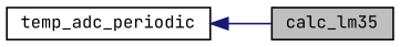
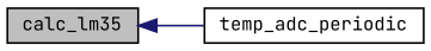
  digraph {
    rankdir=LR
    fontname="JetBrains Mono"
    node [color=black fontname="JetBrains Mono" fontsize=10 shape=record style=filled]
    n1 [fillcolor=grey75 fontcolor=black height=0.2 label=calc_lm35 width=0.4]
    n2 [fillcolor=white height=0.2 label=temp_adc_periodic width=0.4]
-   n2 -> n1 [color=midnightblue dir=back fontname="JetBrains Mono" fontsize=10 labelfontname=FreeSans labelfontsize=10 style=solid]
+   n1 -> n2 [color=midnightblue dir=back fontname="JetBrains Mono" fontsize=10 labelfontname=FreeSans labelfontsize=10 style=solid]
  }
